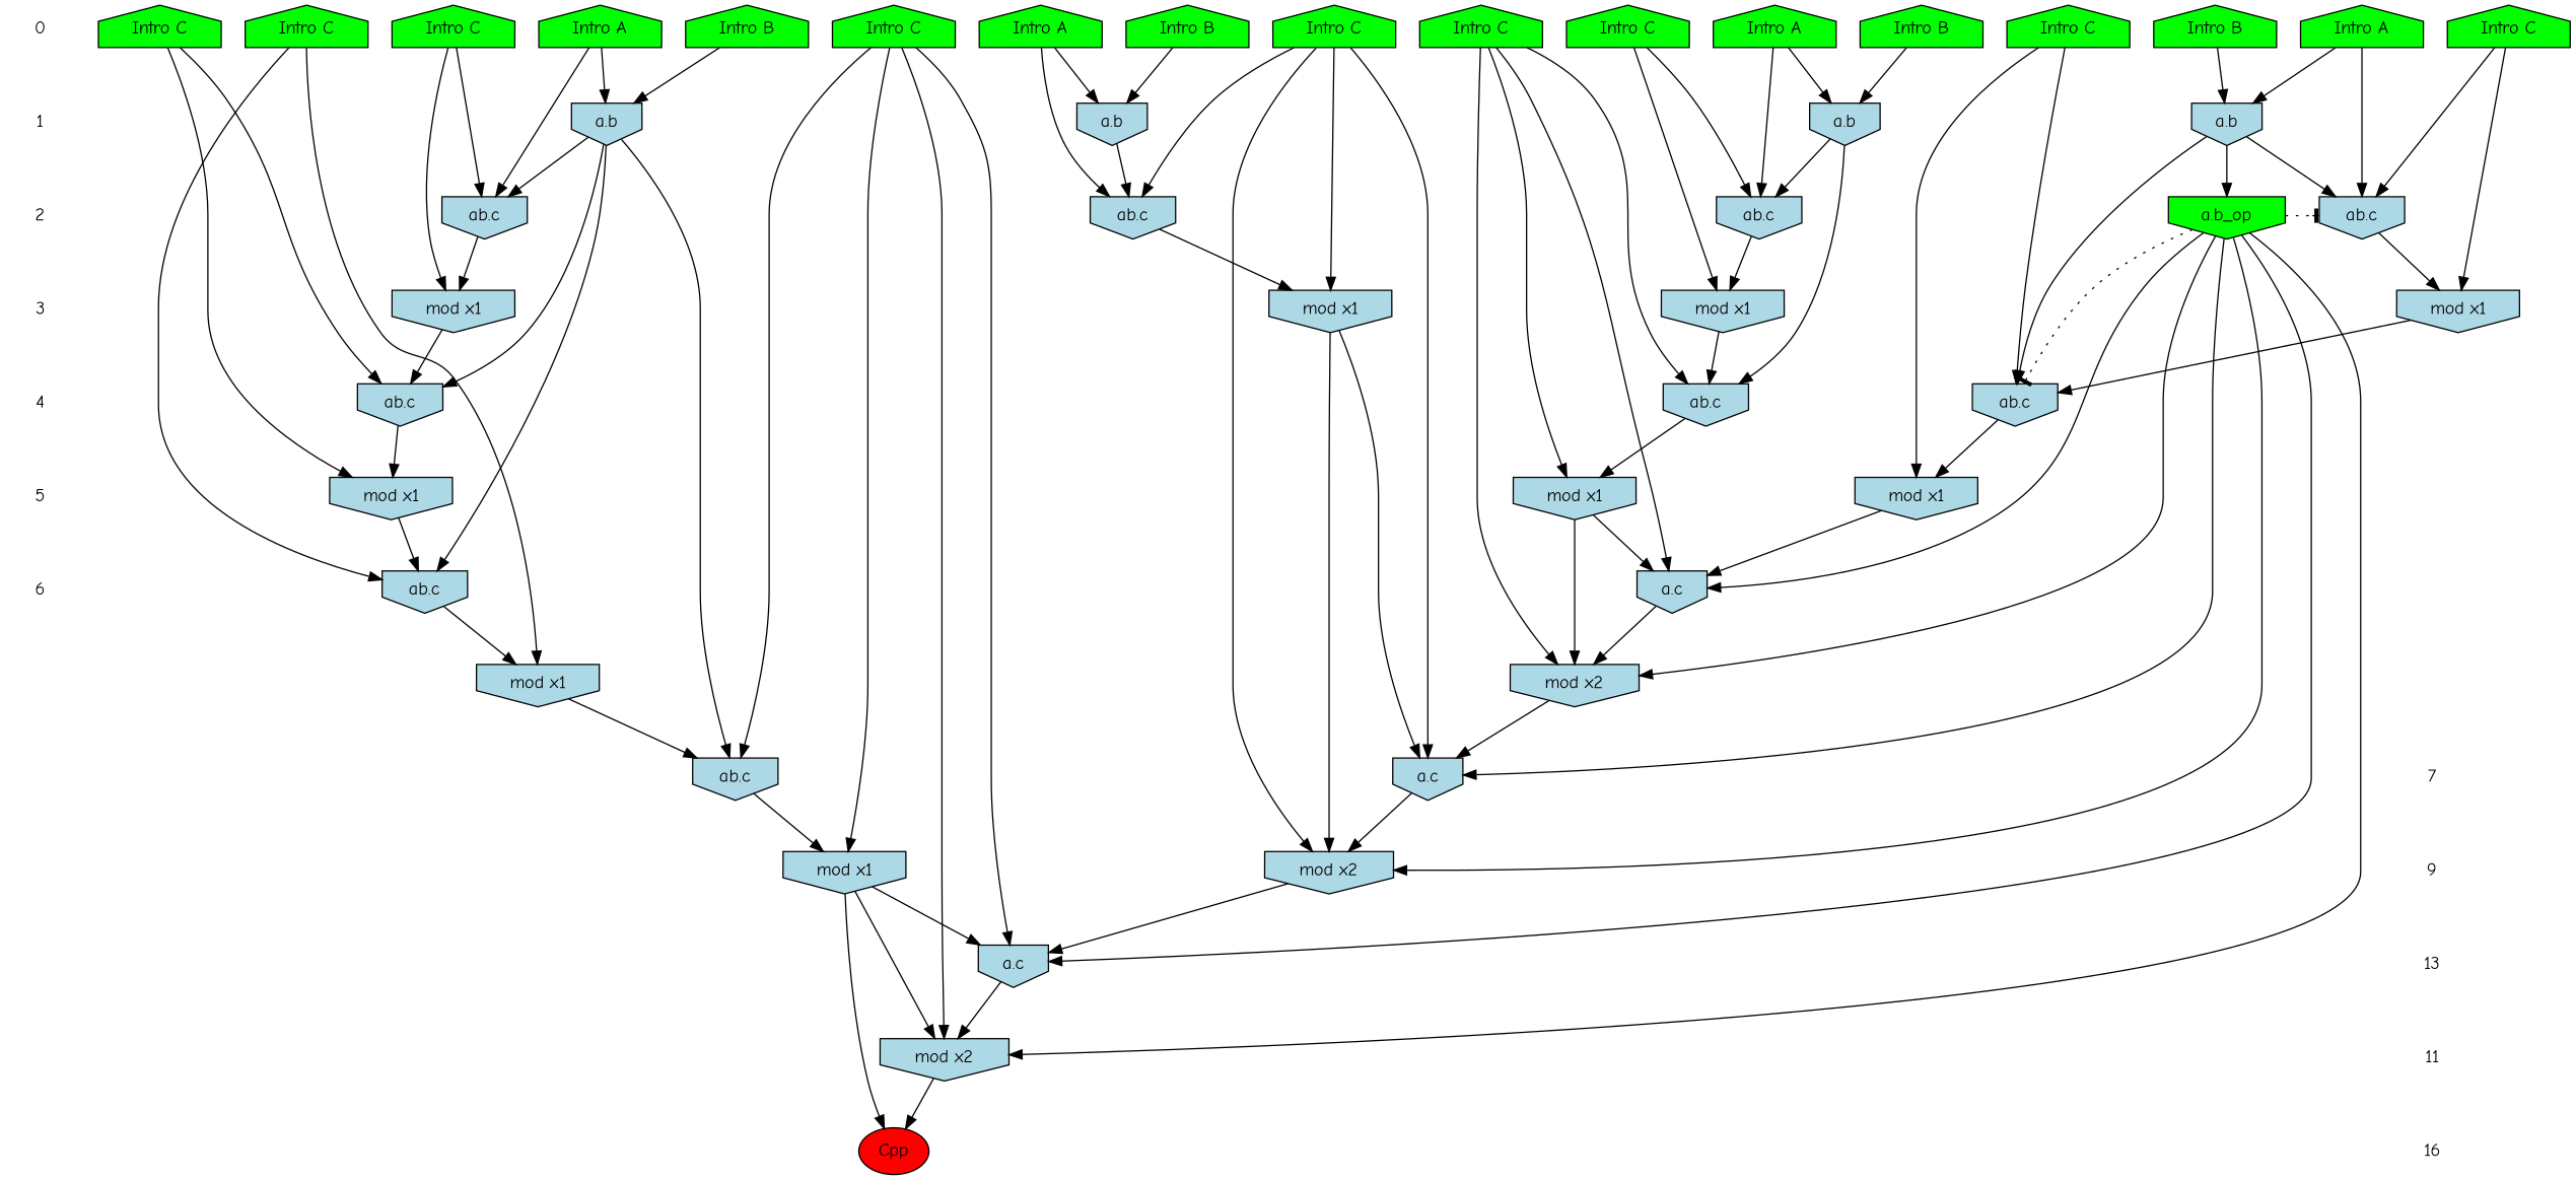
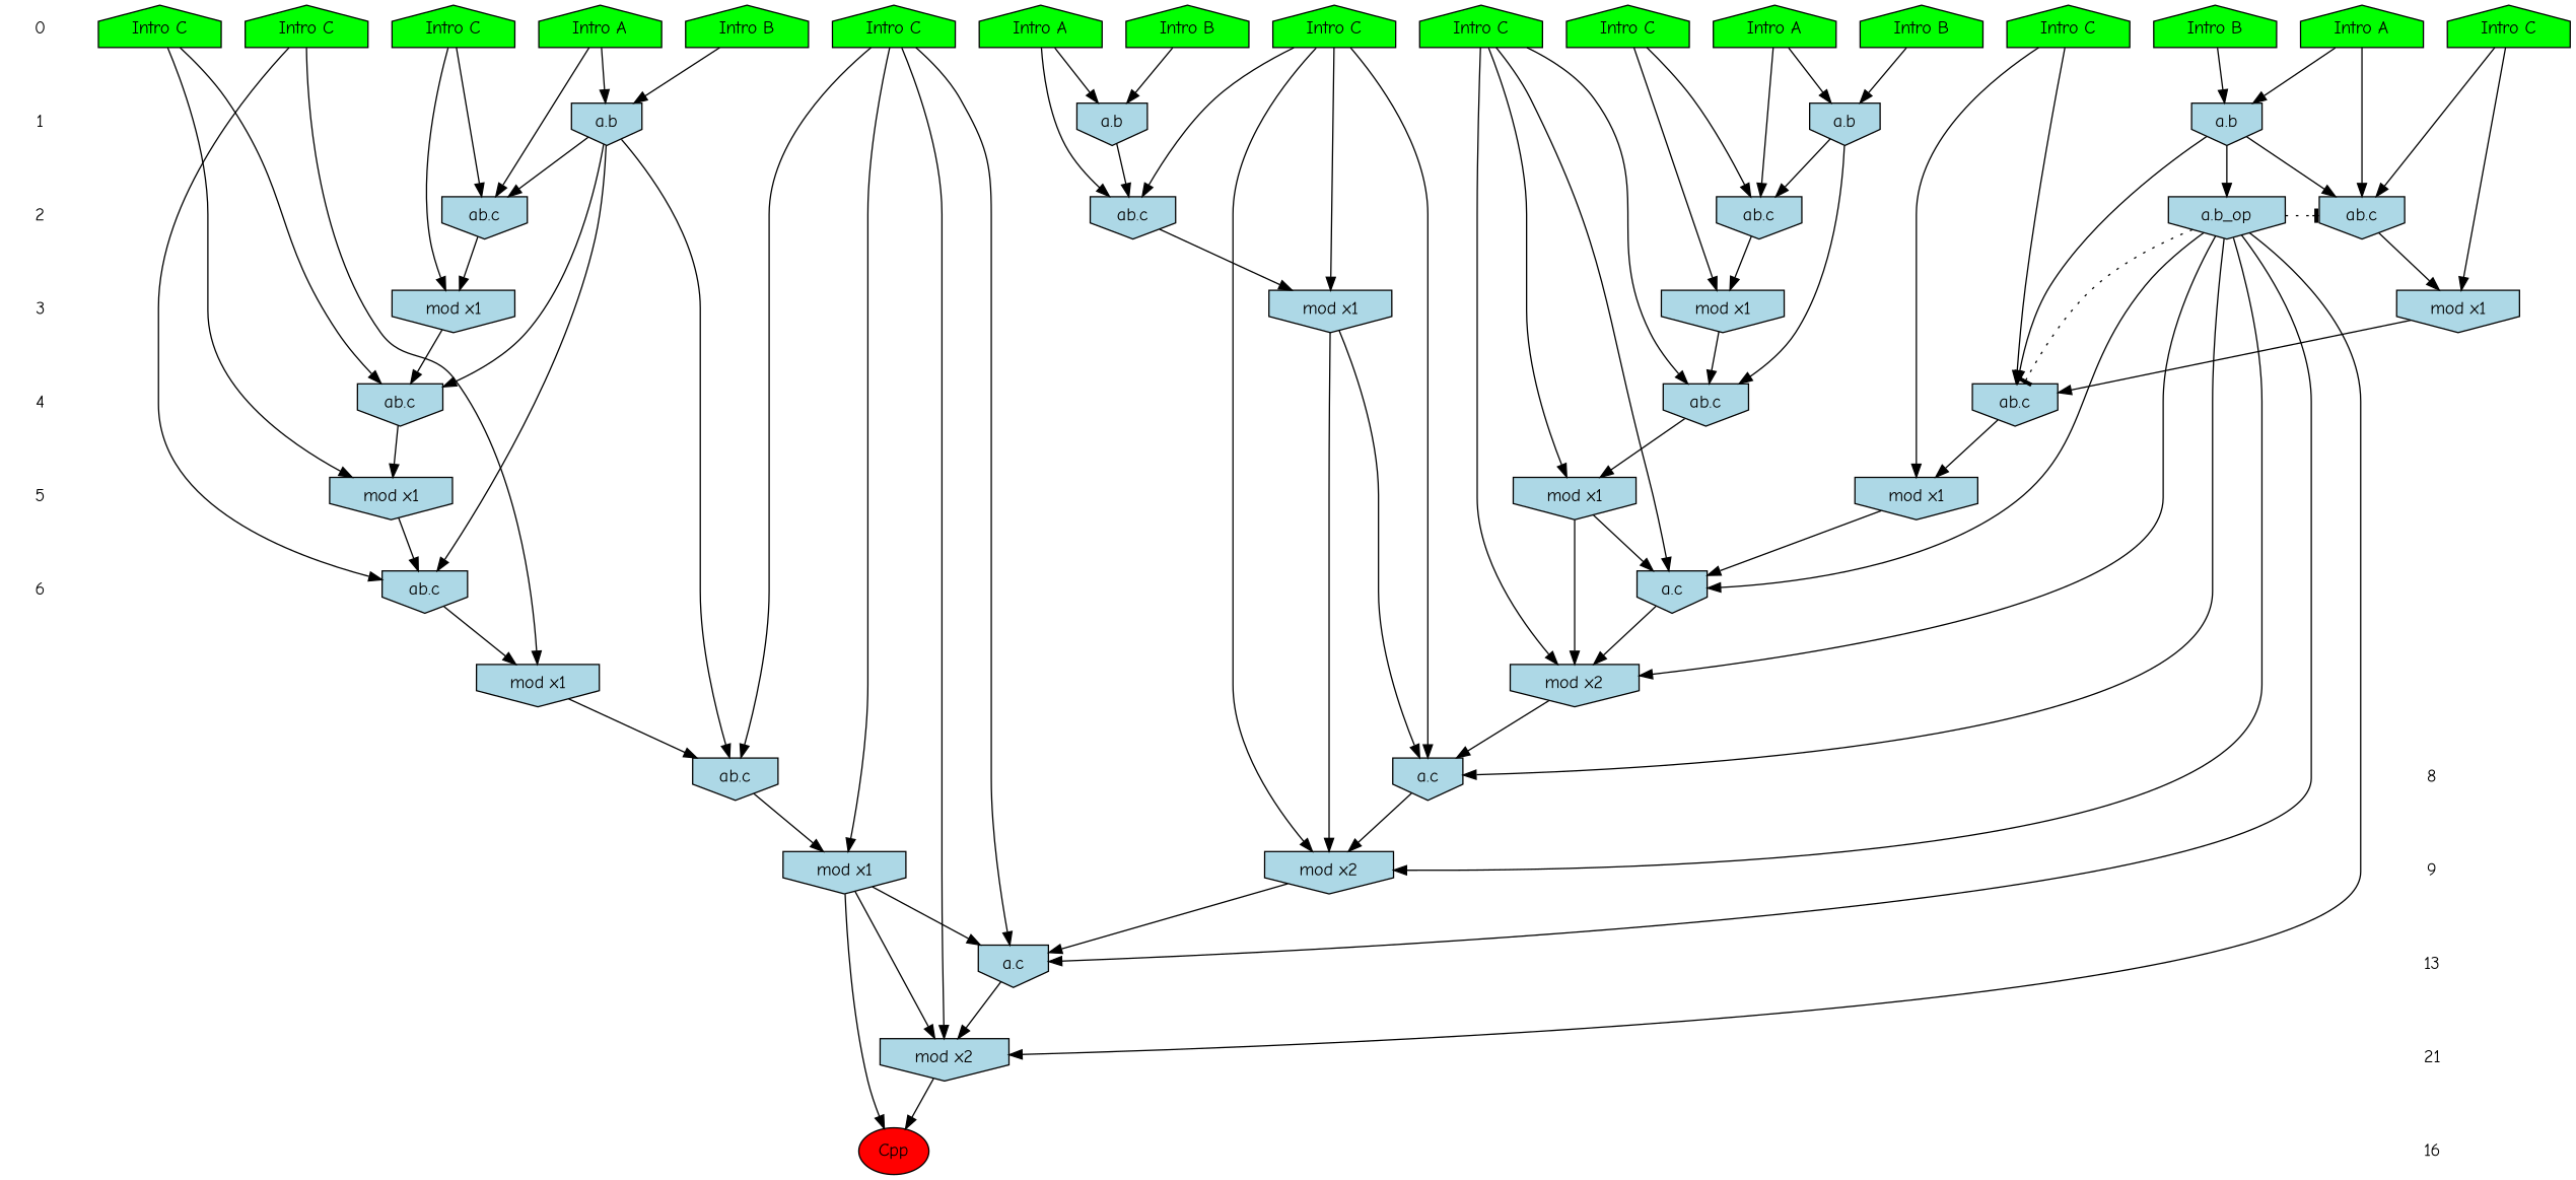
  digraph {
    fontname="Comic Neue"
    ranksep=.5
    node [fontname="Comic Neue" shape=invhouse fillcolor=lightblue style=filled]
    edge [fontname="Comic Neue"]
    0 [shape=plaintext fillcolor="" style=""]
    n2 [fillcolor=green label="Intro A" shape=house]
    n3 [fillcolor=green label="Intro B" shape=house]
    n4 [fillcolor=green label="Intro B" shape=house]
    n5 [fillcolor=green label="Intro A" shape=house]
    n6 [fillcolor=green label="Intro B" shape=house]
    n7 [fillcolor=green label="Intro A" shape=house]
    n8 [fillcolor=green label="Intro A" shape=house]
    n9 [fillcolor=green label="Intro B" shape=house]
    n10 [fillcolor=green label="Intro C" shape=house]
    n11 [fillcolor=green label="Intro C" shape=house]
    n12 [fillcolor=green label="Intro C" shape=house]
    n13 [fillcolor=green label="Intro C" shape=house]
    n14 [fillcolor=green label="Intro C" shape=house]
    n15 [fillcolor=green label="Intro C" shape=house]
    n16 [fillcolor=green label="Intro C" shape=house]
    n17 [fillcolor=green label="Intro C" shape=house]
    n18 [fillcolor=green label="Intro C" shape=house]
    1 [shape=plaintext fillcolor="" style=""]
    n20 [label="a.b"]
    n21 [label="a.b"]
    n22 [label="a.b"]
    n23 [label="a.b"]
    2 [shape=plaintext fillcolor="" style=""]
    n25 [label="ab.c"]
    n26 [label="ab.c"]
    n27 [label="ab.c"]
-   n28 [fillcolor=green label="a.b_op"]
+   n28 [label="a.b_op"]
    n29 [label="ab.c"]
    3 [shape=plaintext fillcolor="" style=""]
    n31 [label="mod x1"]
    n32 [label="mod x1"]
    n33 [label="mod x1"]
    n34 [label="mod x1"]
    4 [shape=plaintext fillcolor="" style=""]
    n36 [label="ab.c"]
    n37 [label="ab.c"]
    n38 [label="ab.c"]
    5 [shape=plaintext fillcolor="" style=""]
    n40 [label="mod x1"]
    n41 [label="mod x1"]
    n42 [label="mod x1"]
    6 [shape=plaintext fillcolor="" style=""]
    n44 [label="ab.c"]
    n45 [label="a.c"]
    n46 [label="mod x1"]
    n47 [label="mod x2"]
-   8 [shape=plaintext label=7 fillcolor="" style=""]
+   8 [shape=plaintext fillcolor="" style=""]
    n49 [label="ab.c"]
    n50 [label="a.c"]
    9 [shape=plaintext fillcolor="" style=""]
    n52 [label="mod x1"]
    n53 [label="mod x2"]
    n54 [label=13 shape=plaintext fillcolor="" style=""]
    n55 [label="a.c"]
-   11 [shape=plaintext fillcolor="" style=""]
+   11 [shape=plaintext label=21 fillcolor="" style=""]
    n57 [label="mod x2"]
    n58 [label=16 shape=plaintext fillcolor="" style=""]
    n59 [fillcolor=red label=Cpp shape=""]
    subgraph sub_1 {
      rank=same
      0
      n2
      n3
      n4
      n5
      n6
      n7
      n8
      n9
      n10
      n11
      n12
      n13
      n14
      n15
      n16
      n17
      n18
    }
    subgraph sub_2 {
      rank=same
      1
      n20
      n21
      n22
      n23
    }
    subgraph sub_3 {
      rank=same
      2
      n25
      n26
      n27
      n28
      n29
    }
    subgraph sub_4 {
      rank=same
      3
      n31
      n32
      n33
      n34
    }
    subgraph sub_5 {
      rank=same
      4
      n36
      n37
      n38
    }
    subgraph sub_6 {
      rank=same
      5
      n40
      n41
      n42
    }
    subgraph sub_7 {
      rank=same
      6
      n44
      n45
    }
    subgraph sub_8 {
      rank=same
      n46
      n47
    }
    subgraph sub_9 {
      rank=same
      8
      n49
      n50
    }
    subgraph sub_10 {
      rank=same
      9
      n52
      n53
    }
    subgraph sub_11 {
      rank=same
      n54
      n55
    }
    subgraph sub_12 {
      rank=same
      11
      n57
    }
    subgraph sub_13 {
      rank=same
      n58
      n59
    }
    0 -> 1 [style=invis]
    n2 -> n22
    n2 -> n27
    n3 -> n23
    n4 -> n20
    n5 -> n21
    n5 -> n26
    n6 -> n22
    n7 -> n23
    n7 -> n29
    n8 -> n20
    n8 -> n25
    n9 -> n21
    n10 -> n27
    n10 -> n31
    n11 -> n38
    n11 -> n42
    n11 -> n45
    n11 -> n47
    n12 -> n37
    n12 -> n41
    n13 -> n26
    n13 -> n32
    n13 -> n50
    n13 -> n53
    n14 -> n25
    n14 -> n33
    n15 -> n44
    n15 -> n46
    n16 -> n36
    n16 -> n40
    n17 -> n29
    n17 -> n34
    n18 -> n49
    n18 -> n52
    n18 -> n55
    n18 -> n57
    1 -> 2 [style=invis]
    n20 -> n25
    n20 -> n37
    n20 -> n44
    n20 -> n49
    n21 -> n26
    n22 -> n27
    n22 -> n28
    n22 -> n36
    n23 -> n29
    n23 -> n38
    2 -> 3 [style=invis]
    n25 -> n33
    n26 -> n32
    n27 -> n31
    n28 -> n27 [arrowhead=tee style=dotted]
    n28 -> n36 [arrowhead=tee style=dotted]
    n28 -> n45
    n28 -> n47
    n28 -> n50
    n28 -> n53
    n28 -> n55
    n28 -> n57
    n29 -> n34
    3 -> 4 [style=invis]
    n31 -> n36
    n32 -> n50
    n32 -> n53
    n33 -> n37
    n34 -> n38
    4 -> 5 [style=invis]
    n36 -> n40
    n37 -> n41
    n38 -> n42
    5 -> 6 [style=invis]
    n40 -> n45
    n41 -> n44
    n42 -> n45
    n42 -> n47
    n44 -> n46
    n45 -> n47
    n46 -> n49
    n47 -> n50
    8 -> 9 [style=invis]
    n49 -> n52
    n50 -> n53
    9 -> n54 [style=invis]
    n52 -> n55
    n52 -> n57
    n52 -> n59
    n53 -> n55
    n54 -> 11 [style=invis]
    n55 -> n57
    11 -> n58 [style=invis]
    n57 -> n59
  }
